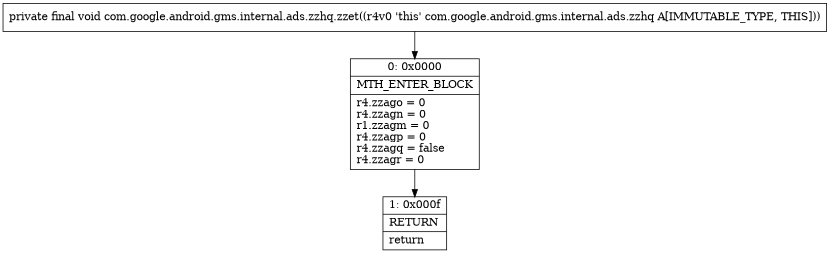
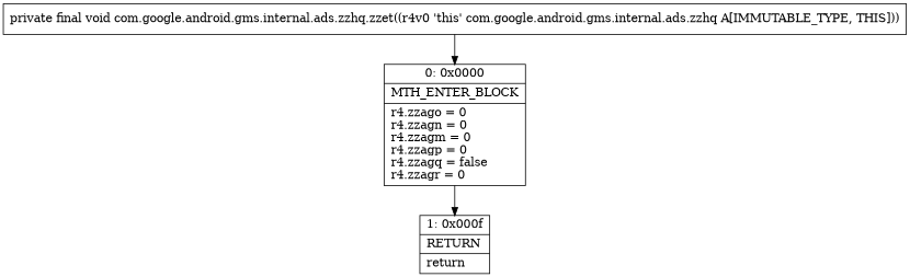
  digraph {
    node [shape=record]
-   n1 [label="{0\:\ 0x0000|MTH_ENTER_BLOCK\l|r4.zzago = 0\lr4.zzagn = 0\lr1.zzagm = 0\lr4.zzagp = 0\lr4.zzagq = false\lr4.zzagr = 0\l}"]
+   n1 [label="{0\:\ 0x0000|MTH_ENTER_BLOCK\l|r4.zzago = 0\lr4.zzagn = 0\lr4.zzagm = 0\lr4.zzagp = 0\lr4.zzagq = false\lr4.zzagr = 0\l}"]
    n2 [label="{1\:\ 0x000f|RETURN\l|return\l}"]
    n3 [label="{private final void com.google.android.gms.internal.ads.zzhq.zzet((r4v0 'this' com.google.android.gms.internal.ads.zzhq A[IMMUTABLE_TYPE, THIS])) }"]
    n1 -> n2
    n3 -> n1
  }
